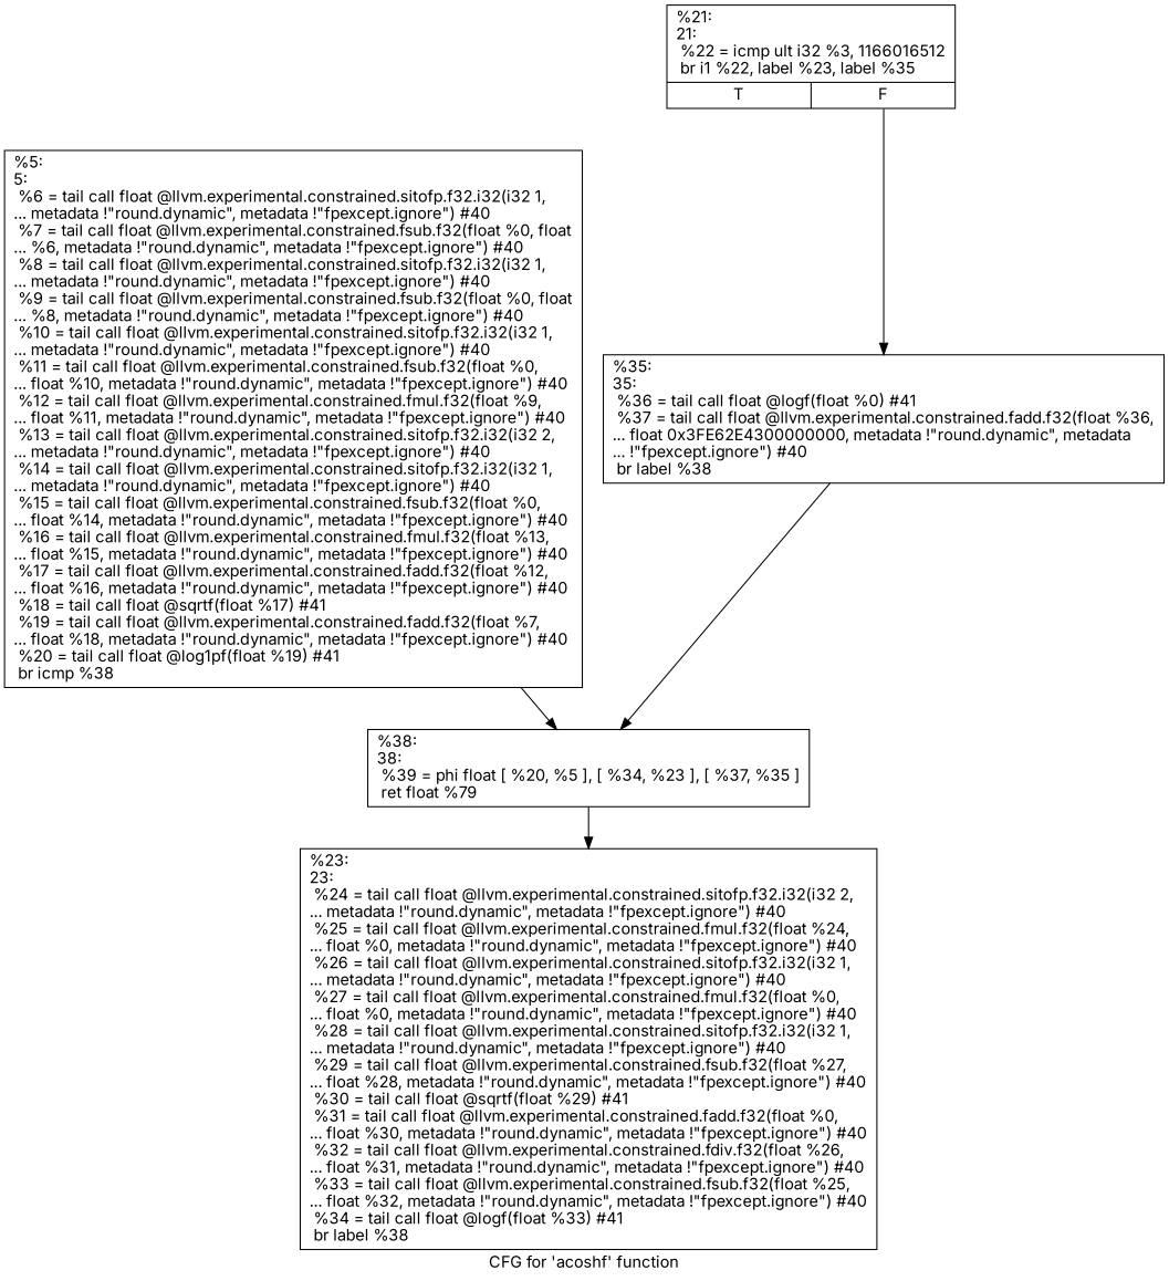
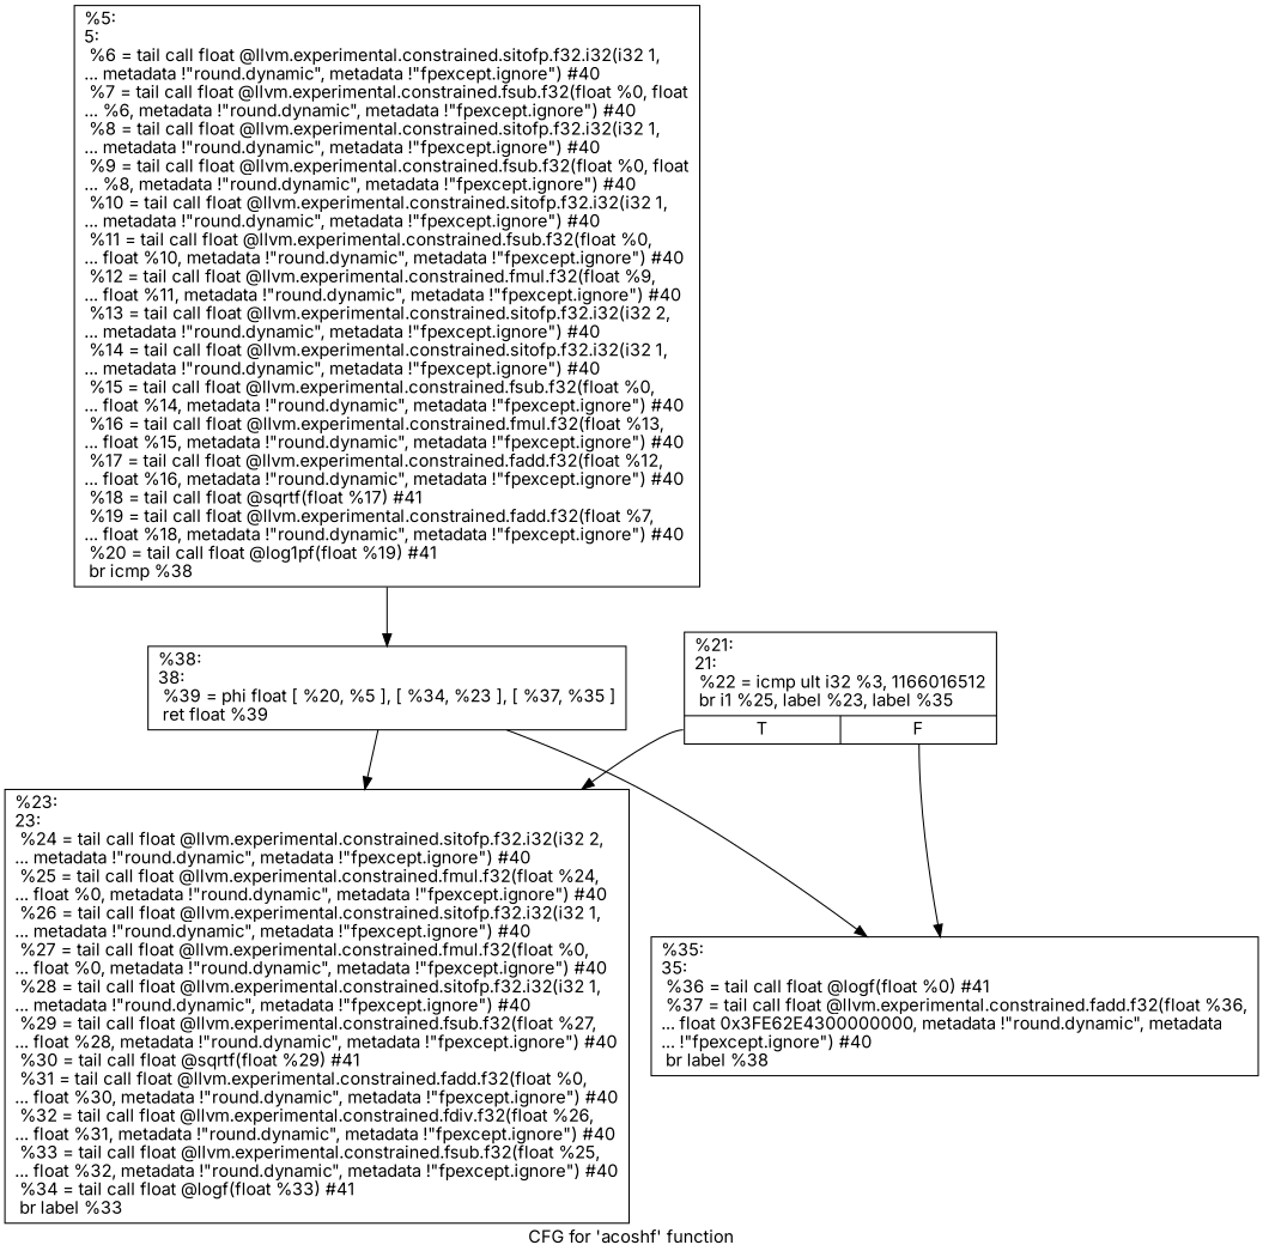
  digraph {
    fontname=Inter
    label="CFG for 'acoshf' function"
    node [fontname=Inter shape=record]
    edge [fontname=Inter]
    n1 [label="{%5:\l5:                                                \l  %6 = tail call float @llvm.experimental.constrained.sitofp.f32.i32(i32 1,\l... metadata !\"round.dynamic\", metadata !\"fpexcept.ignore\") #40\l  %7 = tail call float @llvm.experimental.constrained.fsub.f32(float %0, float\l... %6, metadata !\"round.dynamic\", metadata !\"fpexcept.ignore\") #40\l  %8 = tail call float @llvm.experimental.constrained.sitofp.f32.i32(i32 1,\l... metadata !\"round.dynamic\", metadata !\"fpexcept.ignore\") #40\l  %9 = tail call float @llvm.experimental.constrained.fsub.f32(float %0, float\l... %8, metadata !\"round.dynamic\", metadata !\"fpexcept.ignore\") #40\l  %10 = tail call float @llvm.experimental.constrained.sitofp.f32.i32(i32 1,\l... metadata !\"round.dynamic\", metadata !\"fpexcept.ignore\") #40\l  %11 = tail call float @llvm.experimental.constrained.fsub.f32(float %0,\l... float %10, metadata !\"round.dynamic\", metadata !\"fpexcept.ignore\") #40\l  %12 = tail call float @llvm.experimental.constrained.fmul.f32(float %9,\l... float %11, metadata !\"round.dynamic\", metadata !\"fpexcept.ignore\") #40\l  %13 = tail call float @llvm.experimental.constrained.sitofp.f32.i32(i32 2,\l... metadata !\"round.dynamic\", metadata !\"fpexcept.ignore\") #40\l  %14 = tail call float @llvm.experimental.constrained.sitofp.f32.i32(i32 1,\l... metadata !\"round.dynamic\", metadata !\"fpexcept.ignore\") #40\l  %15 = tail call float @llvm.experimental.constrained.fsub.f32(float %0,\l... float %14, metadata !\"round.dynamic\", metadata !\"fpexcept.ignore\") #40\l  %16 = tail call float @llvm.experimental.constrained.fmul.f32(float %13,\l... float %15, metadata !\"round.dynamic\", metadata !\"fpexcept.ignore\") #40\l  %17 = tail call float @llvm.experimental.constrained.fadd.f32(float %12,\l... float %16, metadata !\"round.dynamic\", metadata !\"fpexcept.ignore\") #40\l  %18 = tail call float @sqrtf(float %17) #41\l  %19 = tail call float @llvm.experimental.constrained.fadd.f32(float %7,\l... float %18, metadata !\"round.dynamic\", metadata !\"fpexcept.ignore\") #40\l  %20 = tail call float @log1pf(float %19) #41\l  br icmp %38\l}"]
-   n2 [label="{%38:\l38:                                               \l  %39 = phi float [ %20, %5 ], [ %34, %23 ], [ %37, %35 ]\l  ret float %79\l}"]
-   n3 [label="{%21:\l21:                                               \l  %22 = icmp ult i32 %3, 1166016512\l  br i1 %22, label %23, label %35\l|{<s0>T|<s1>F}}"]
-   n4 [label="{%23:\l23:                                               \l  %24 = tail call float @llvm.experimental.constrained.sitofp.f32.i32(i32 2,\l... metadata !\"round.dynamic\", metadata !\"fpexcept.ignore\") #40\l  %25 = tail call float @llvm.experimental.constrained.fmul.f32(float %24,\l... float %0, metadata !\"round.dynamic\", metadata !\"fpexcept.ignore\") #40\l  %26 = tail call float @llvm.experimental.constrained.sitofp.f32.i32(i32 1,\l... metadata !\"round.dynamic\", metadata !\"fpexcept.ignore\") #40\l  %27 = tail call float @llvm.experimental.constrained.fmul.f32(float %0,\l... float %0, metadata !\"round.dynamic\", metadata !\"fpexcept.ignore\") #40\l  %28 = tail call float @llvm.experimental.constrained.sitofp.f32.i32(i32 1,\l... metadata !\"round.dynamic\", metadata !\"fpexcept.ignore\") #40\l  %29 = tail call float @llvm.experimental.constrained.fsub.f32(float %27,\l... float %28, metadata !\"round.dynamic\", metadata !\"fpexcept.ignore\") #40\l  %30 = tail call float @sqrtf(float %29) #41\l  %31 = tail call float @llvm.experimental.constrained.fadd.f32(float %0,\l... float %30, metadata !\"round.dynamic\", metadata !\"fpexcept.ignore\") #40\l  %32 = tail call float @llvm.experimental.constrained.fdiv.f32(float %26,\l... float %31, metadata !\"round.dynamic\", metadata !\"fpexcept.ignore\") #40\l  %33 = tail call float @llvm.experimental.constrained.fsub.f32(float %25,\l... float %32, metadata !\"round.dynamic\", metadata !\"fpexcept.ignore\") #40\l  %34 = tail call float @logf(float %33) #41\l  br label %38\l}"]
+   n2 [label="{%38:\l38:                                               \l  %39 = phi float [ %20, %5 ], [ %34, %23 ], [ %37, %35 ]\l  ret float %39\l}"]
+   n3 [label="{%21:\l21:                                               \l  %22 = icmp ult i32 %3, 1166016512\l  br i1 %25, label %23, label %35\l|{<s0>T|<s1>F}}"]
+   n4 [label="{%23:\l23:                                               \l  %24 = tail call float @llvm.experimental.constrained.sitofp.f32.i32(i32 2,\l... metadata !\"round.dynamic\", metadata !\"fpexcept.ignore\") #40\l  %25 = tail call float @llvm.experimental.constrained.fmul.f32(float %24,\l... float %0, metadata !\"round.dynamic\", metadata !\"fpexcept.ignore\") #40\l  %26 = tail call float @llvm.experimental.constrained.sitofp.f32.i32(i32 1,\l... metadata !\"round.dynamic\", metadata !\"fpexcept.ignore\") #40\l  %27 = tail call float @llvm.experimental.constrained.fmul.f32(float %0,\l... float %0, metadata !\"round.dynamic\", metadata !\"fpexcept.ignore\") #40\l  %28 = tail call float @llvm.experimental.constrained.sitofp.f32.i32(i32 1,\l... metadata !\"round.dynamic\", metadata !\"fpexcept.ignore\") #40\l  %29 = tail call float @llvm.experimental.constrained.fsub.f32(float %27,\l... float %28, metadata !\"round.dynamic\", metadata !\"fpexcept.ignore\") #40\l  %30 = tail call float @sqrtf(float %29) #41\l  %31 = tail call float @llvm.experimental.constrained.fadd.f32(float %0,\l... float %30, metadata !\"round.dynamic\", metadata !\"fpexcept.ignore\") #40\l  %32 = tail call float @llvm.experimental.constrained.fdiv.f32(float %26,\l... float %31, metadata !\"round.dynamic\", metadata !\"fpexcept.ignore\") #40\l  %33 = tail call float @llvm.experimental.constrained.fsub.f32(float %25,\l... float %32, metadata !\"round.dynamic\", metadata !\"fpexcept.ignore\") #40\l  %34 = tail call float @logf(float %33) #41\l  br label %33\l}"]
    n5 [label="{%35:\l35:                                               \l  %36 = tail call float @logf(float %0) #41\l  %37 = tail call float @llvm.experimental.constrained.fadd.f32(float %36,\l... float 0x3FE62E4300000000, metadata !\"round.dynamic\", metadata\l... !\"fpexcept.ignore\") #40\l  br label %38\l}"]
    n1 -> n2
    n2 -> n4
+   n3 -> n4 [tailport=s0]
    n3 -> n5 [tailport=s1]
-   n5 -> n2
+   n2 -> n5
  }
